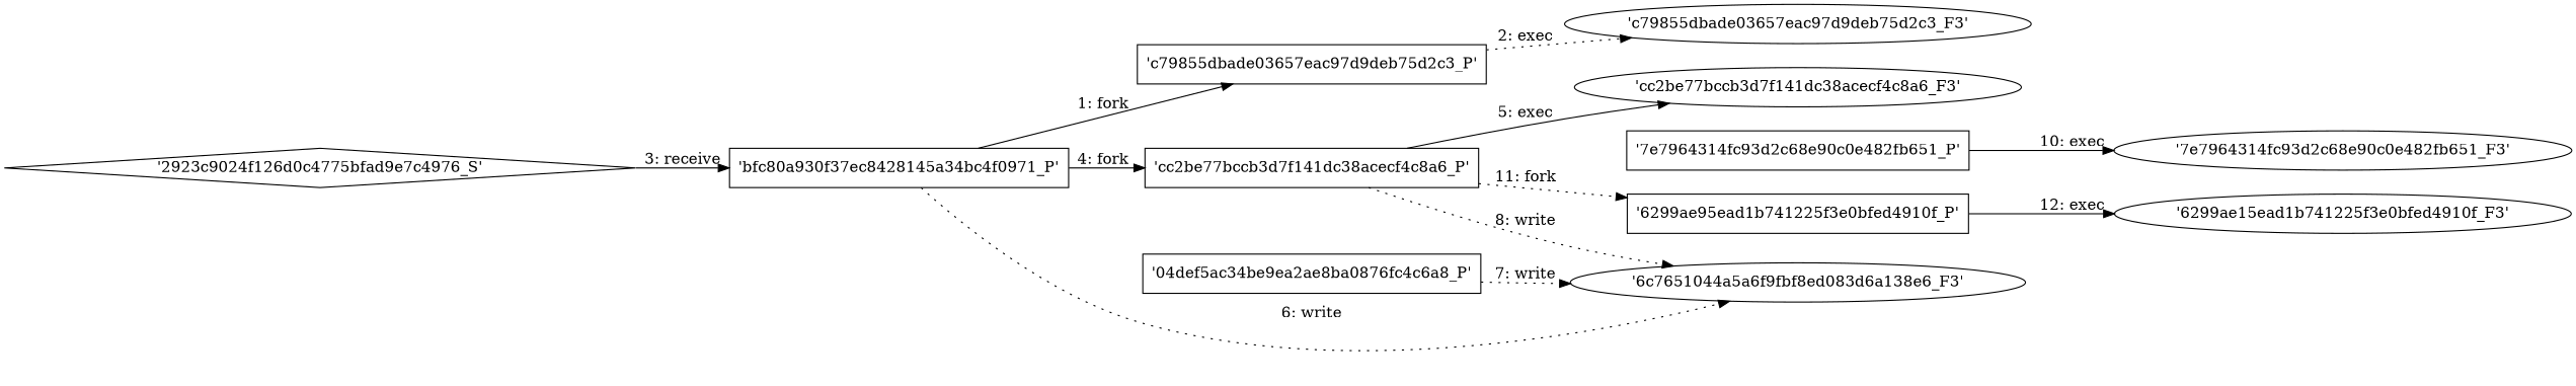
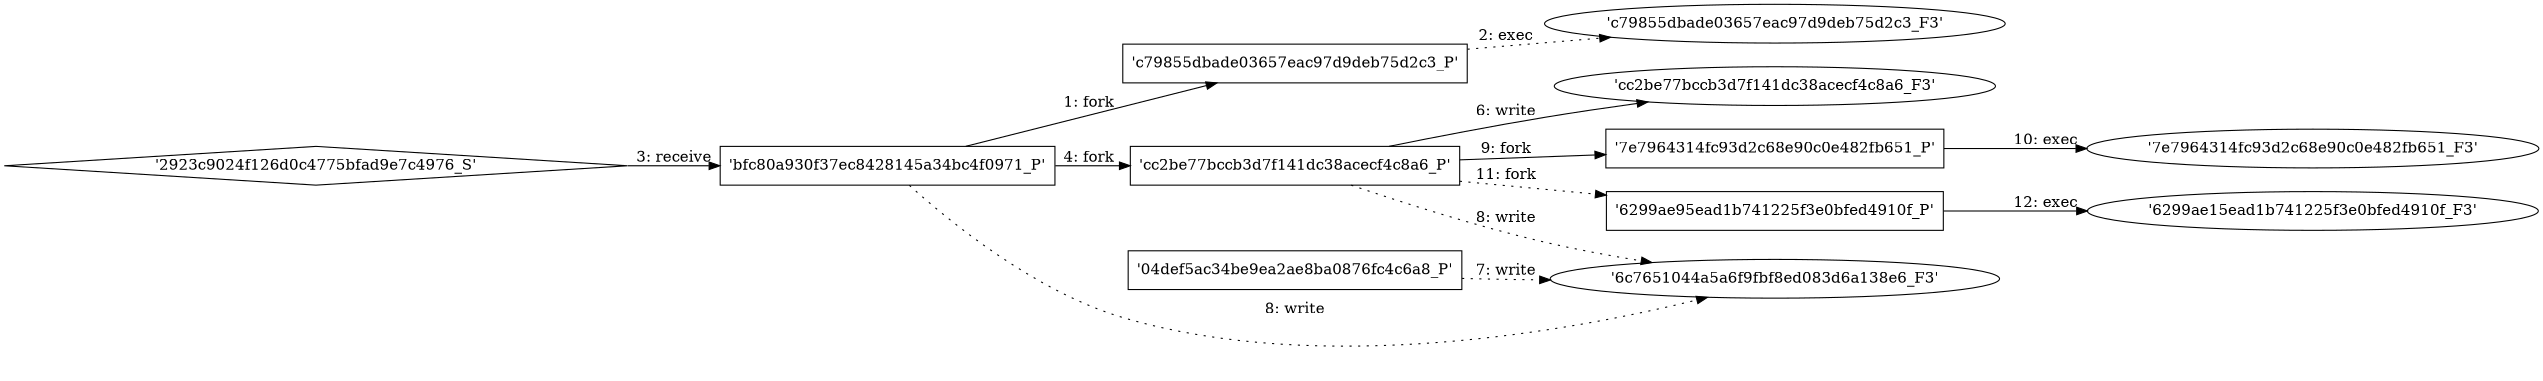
  digraph {
    engine=neato
    fixedsize=false
    fontsize=10
    nodesep=0.3
    rankdir=LR
    ranksep=0
    splines=true
    node [node_type=Process shape=box]
    edge [style=solid]
    "'bfc80a930f37ec8428145a34bc4f0971_P'"
    "'c79855dbade03657eac97d9deb75d2c3_P'"
    "'cc2be77bccb3d7f141dc38acecf4c8a6_P'"
    "'6c7651044a5a6f9fbf8ed083d6a138e6_F3'" [node_type=file shape=ellipse]
    "'c79855dbade03657eac97d9deb75d2c3_F3'" [node_type=File shape=ellipse]
    "'cc2be77bccb3d7f141dc38acecf4c8a6_F3'" [node_type=File shape=ellipse]
    "'7e7964314fc93d2c68e90c0e482fb651_P'"
    "'6299ae95ead1b741225f3e0bfed4910f_P'"
    "'2923c9024f126d0c4775bfad9e7c4976_S'" [node_type=Socket shape=diamond]
    "'7e7964314fc93d2c68e90c0e482fb651_F3'" [node_type=File shape=ellipse]
    n11 [label="'6299ae15ead1b741225f3e0bfed4910f_F3'" node_type=File shape=ellipse]
    "'04def5ac34be9ea2ae8ba0876fc4c6a8_P'"
    "'bfc80a930f37ec8428145a34bc4f0971_P'" -> "'c79855dbade03657eac97d9deb75d2c3_P'" [label="1: fork"]
    "'bfc80a930f37ec8428145a34bc4f0971_P'" -> "'cc2be77bccb3d7f141dc38acecf4c8a6_P'" [label="4: fork"]
-   "'bfc80a930f37ec8428145a34bc4f0971_P'" -> "'6c7651044a5a6f9fbf8ed083d6a138e6_F3'" [label="6: write" style=dotted]
+   "'bfc80a930f37ec8428145a34bc4f0971_P'" -> "'6c7651044a5a6f9fbf8ed083d6a138e6_F3'" [label="8: write" style=dotted]
    "'c79855dbade03657eac97d9deb75d2c3_P'" -> "'c79855dbade03657eac97d9deb75d2c3_F3'" [label="2: exec" style=dotted]
    "'cc2be77bccb3d7f141dc38acecf4c8a6_P'" -> "'6c7651044a5a6f9fbf8ed083d6a138e6_F3'" [label="8: write" style=dotted]
-   "'cc2be77bccb3d7f141dc38acecf4c8a6_P'" -> "'cc2be77bccb3d7f141dc38acecf4c8a6_F3'" [label="5: exec"]
+   "'cc2be77bccb3d7f141dc38acecf4c8a6_P'" -> "'cc2be77bccb3d7f141dc38acecf4c8a6_F3'" [label="6: write"]
+   "'cc2be77bccb3d7f141dc38acecf4c8a6_P'" -> "'7e7964314fc93d2c68e90c0e482fb651_P'" [label="9: fork"]
    "'cc2be77bccb3d7f141dc38acecf4c8a6_P'" -> "'6299ae95ead1b741225f3e0bfed4910f_P'" [label="11: fork" style=dotted]
    "'7e7964314fc93d2c68e90c0e482fb651_P'" -> "'7e7964314fc93d2c68e90c0e482fb651_F3'" [label="10: exec"]
    "'6299ae95ead1b741225f3e0bfed4910f_P'" -> n11 [label="12: exec"]
    "'2923c9024f126d0c4775bfad9e7c4976_S'" -> "'bfc80a930f37ec8428145a34bc4f0971_P'" [label="3: receive"]
    "'04def5ac34be9ea2ae8ba0876fc4c6a8_P'" -> "'6c7651044a5a6f9fbf8ed083d6a138e6_F3'" [label="7: write" style=dotted]
  }
